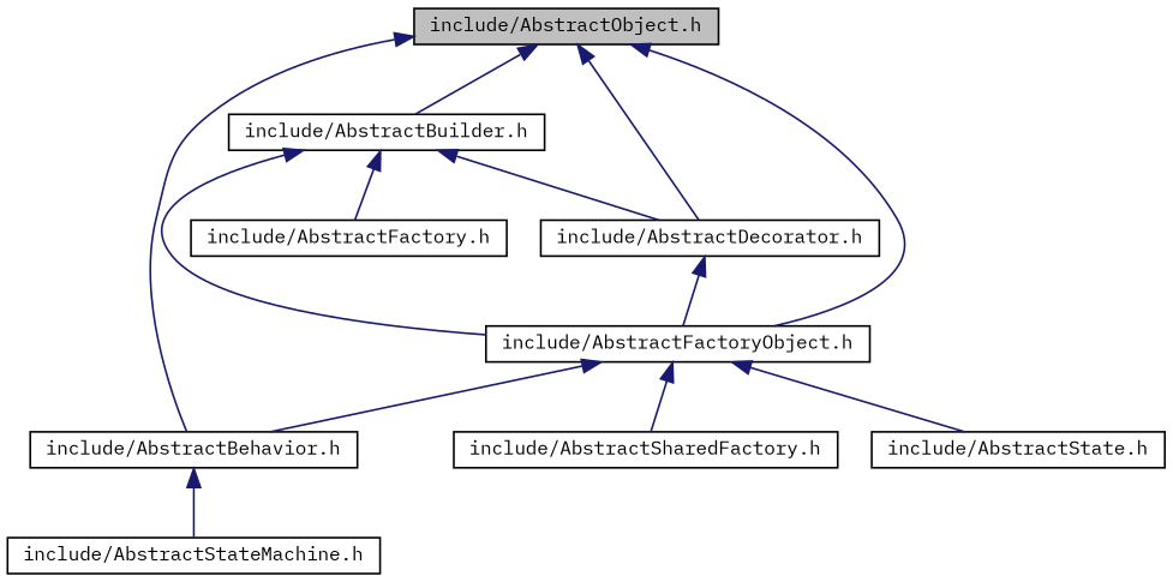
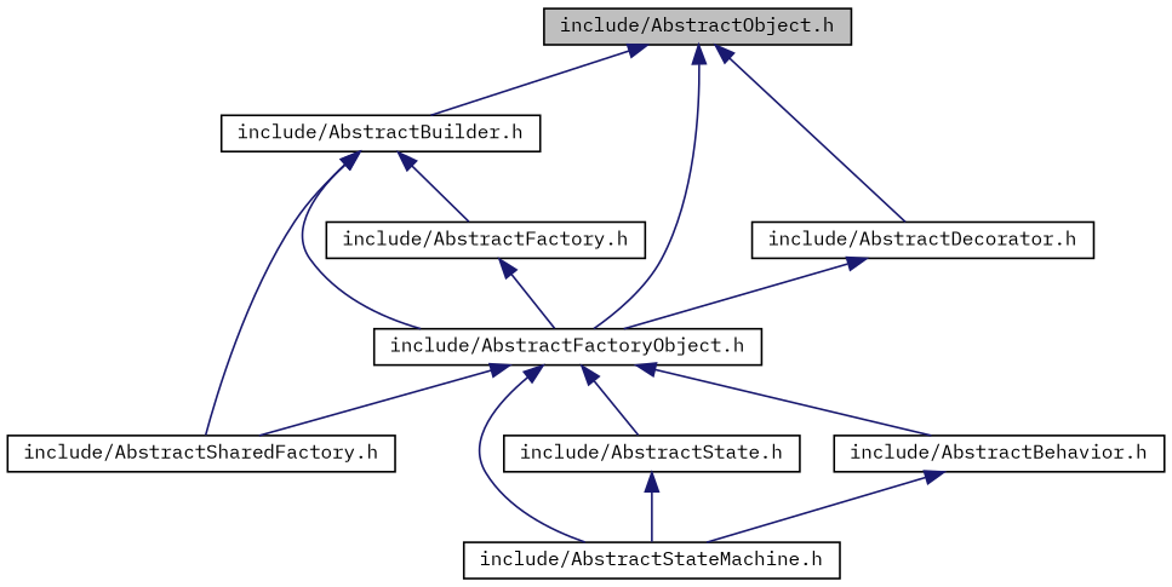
  digraph {
    fontname="IBM Plex Mono"
    node [color=black fillcolor=white fontname="IBM Plex Mono" fontsize=10 shape=record style=filled]
    edge [color=midnightblue dir=back fontname="IBM Plex Mono" fontsize=10 labelfontname=Helvetica labelfontsize=10 style=solid]
    n1 [fillcolor=grey75 fontcolor=black height=0.2 label="include/AbstractObject.h" width=0.4]
    n2 [height=0.2 label="include/AbstractBehavior.h" width=0.4]
    n3 [height=0.2 label="include/AbstractBuilder.h" width=0.4]
    n4 [height=0.2 label="include/AbstractFactoryObject.h" width=0.4]
    n5 [height=0.2 label="include/AbstractDecorator.h" width=0.4]
    n6 [height=0.2 label="include/AbstractStateMachine.h" width=0.4]
    n7 [height=0.2 label="include/AbstractFactory.h" width=0.4]
    n8 [height=0.2 label="include/AbstractSharedFactory.h" width=0.4]
    n9 [height=0.2 label="include/AbstractState.h" width=0.4]
-   n1 -> n2
    n1 -> n3
    n1 -> n4
    n1 -> n5
    n2 -> n6
    n3 -> n4
    n3 -> n7
-   n3 -> n5
+   n3 -> n8
    n4 -> n2
+   n4 -> n6
    n4 -> n8
    n4 -> n9
    n5 -> n4
+   n7 -> n4
+   n9 -> n6
  }
